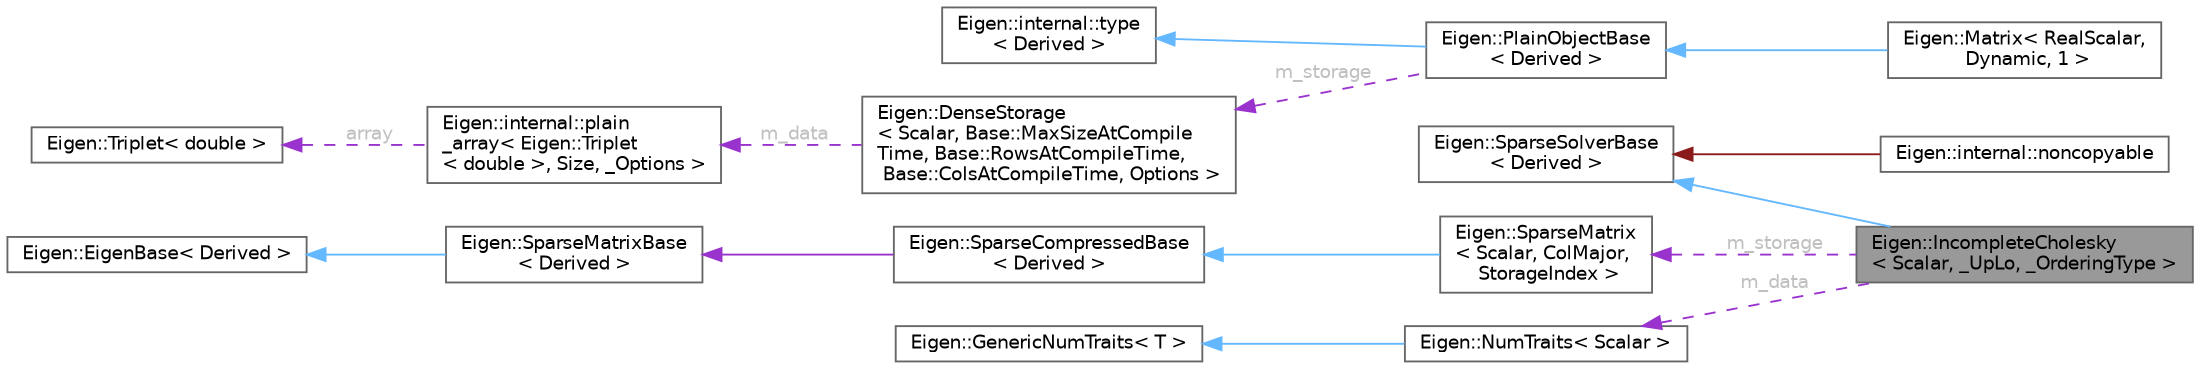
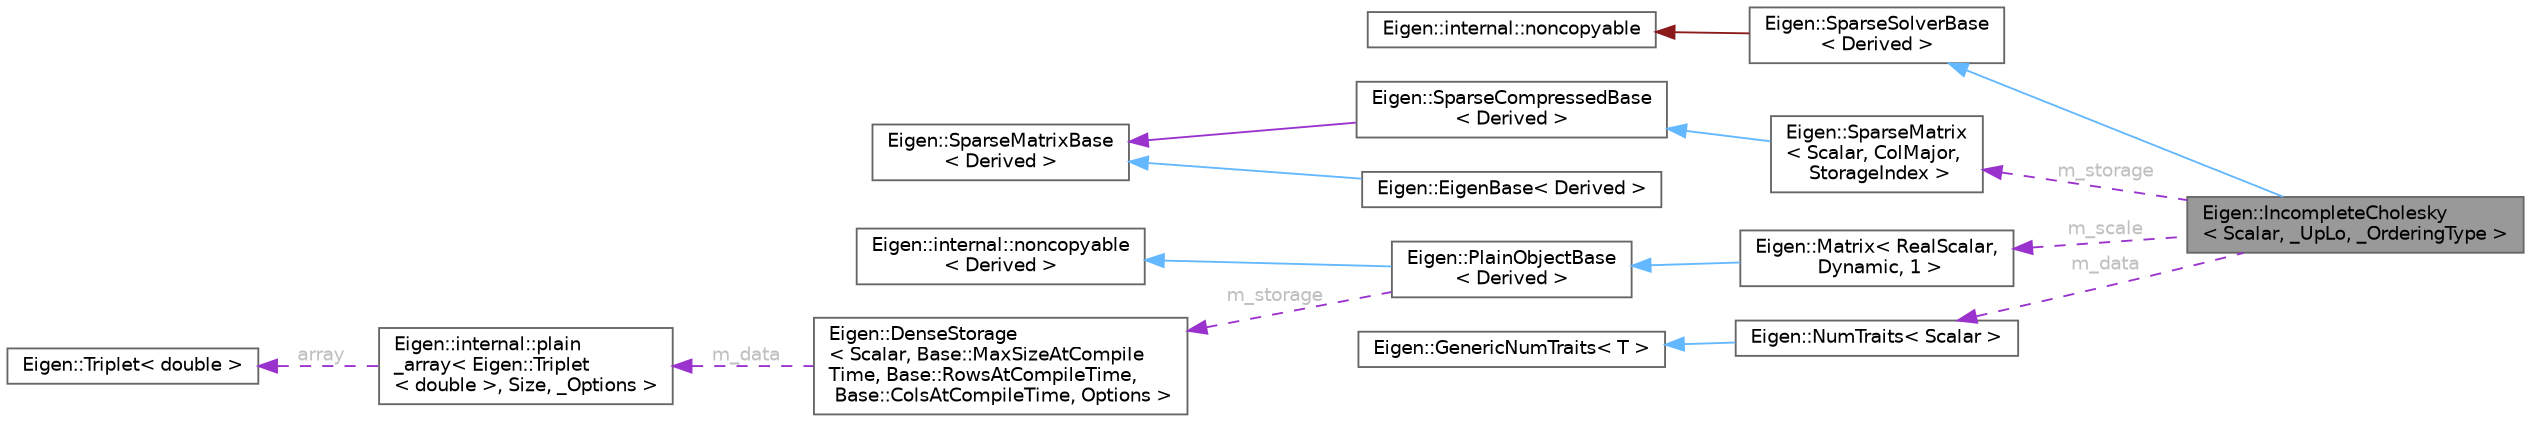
  digraph {
    rankdir=LR
    node [color=gray40 fillcolor=white fontname=Helvetica fontsize=10 shape=box style=filled]
    edge [color=darkorchid3 dir=back fontname=Helvetica fontsize=10 labelfontname=Helvetica labelfontsize=10 style=solid]
    n1 [fillcolor=grey60 fontcolor=black height=0.2 label="Eigen::IncompleteCholesky\l\< Scalar, _UpLo, _OrderingType \>" width=0.4]
    n2 [height=0.2 label="Eigen::SparseSolverBase\l\< Derived \>" width=0.4]
    n3 [height=0.2 label="Eigen::internal::noncopyable" width=0.4]
    n4 [height=0.2 label="Eigen::SparseMatrix\l\< Scalar, ColMajor,\l StorageIndex \>" width=0.4]
    n5 [height=0.2 label="Eigen::SparseCompressedBase\l\< Derived \>" width=0.4]
    n6 [height=0.2 label="Eigen::SparseMatrixBase\l\< Derived \>" width=0.4]
    n7 [height=0.2 label="Eigen::EigenBase\< Derived \>" width=0.4]
    n8 [height=0.2 label="Eigen::Matrix\< RealScalar,\l Dynamic, 1 \>" width=0.4]
    n9 [height=0.2 label="Eigen::PlainObjectBase\l\< Derived \>" width=0.4]
-   n10 [height=0.2 label="Eigen::internal::type\l\< Derived \>" width=0.4]
+   n10 [height=0.2 label="Eigen::internal::noncopyable\l\< Derived \>" width=0.4]
    n11 [height=0.2 label="Eigen::DenseStorage\l\< Scalar, Base::MaxSizeAtCompile\lTime, Base::RowsAtCompileTime,\l Base::ColsAtCompileTime, Options \>" width=0.4]
    n12 [height=0.2 label="Eigen::internal::plain\l_array\< Eigen::Triplet\l\< double \>, Size, _Options \>" width=0.4]
    n13 [height=0.2 label="Eigen::Triplet\< double \>" width=0.4]
    n14 [height=0.2 label="Eigen::NumTraits\< Scalar \>" width=0.4]
    n15 [height=0.2 label="Eigen::GenericNumTraits\< T \>" width=0.4]
    n2 -> n1 [color=steelblue1]
-   n2 -> n3 [color=firebrick4]
+   n3 -> n2 [color=firebrick4]
    n4 -> n1 [fontcolor=grey label=" m_storage" style=dashed]
    n5 -> n4 [color=steelblue1]
    n6 -> n5
-   n7 -> n6 [color=steelblue1]
+   n6 -> n7 [color=steelblue1]
+   n8 -> n1 [fontcolor=grey label=" m_scale" style=dashed]
    n9 -> n8 [color=steelblue1]
    n10 -> n9 [color=steelblue1]
    n11 -> n9 [fontcolor=grey label=" m_storage" style=dashed]
    n12 -> n11 [fontcolor=grey label=" m_data" style=dashed]
    n13 -> n12 [fontcolor=grey label=" array" style=dashed]
    n14 -> n1 [fontcolor=grey label=" m_data" style=dashed]
    n15 -> n14 [color=steelblue1]
  }
